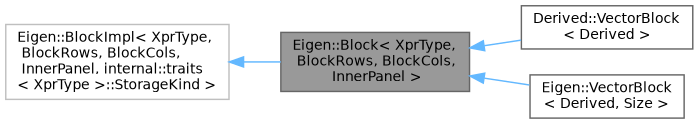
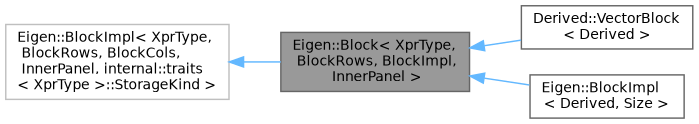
  digraph {
    rankdir=LR
    node [color=gray40 fillcolor=white fontname=Helvetica fontsize=10 shape=box style=filled]
    edge [color=steelblue1 dir=back fontname=Helvetica fontsize=10 labelfontname=Helvetica labelfontsize=10 style=solid]
-   n1 [fillcolor=grey60 fontcolor=black height=0.2 label="Eigen::Block\< XprType,\l BlockRows, BlockCols,\l InnerPanel \>" width=0.4]
+   n1 [fillcolor=grey60 fontcolor=black height=0.2 label="Eigen::Block\< XprType,\l BlockRows, BlockImpl,\l InnerPanel \>" width=0.4]
    n2 [height=0.2 label="Derived::VectorBlock\l\< Derived \>" width=0.4]
-   n3 [height=0.2 label="Eigen::VectorBlock\l\< Derived, Size \>" width=0.4]
+   n3 [height=0.2 label="Eigen::BlockImpl\l\< Derived, Size \>" width=0.4]
    n4 [color=grey75 height=0.2 label="Eigen::BlockImpl\< XprType,\l BlockRows, BlockCols,\l InnerPanel, internal::traits\l\< XprType \>::StorageKind \>" width=0.4]
    n1 -> n2
    n1 -> n3
    n4 -> n1
  }
